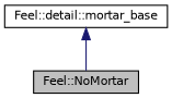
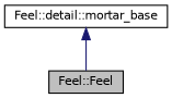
  digraph {
    node [color=black fontname=Helvetica fontsize=10 shape=record style=filled]
-   n1 [fillcolor=grey75 fontcolor=black height=0.2 label="Feel::NoMortar" width=0.4]
+   n1 [fillcolor=grey75 fontcolor=black height=0.2 label="Feel::Feel" width=0.4]
    n2 [fillcolor=white height=0.2 label="Feel::detail::mortar_base" width=0.4]
    n2 -> n1 [color=midnightblue dir=back fontname=Helvetica fontsize=10 labelfontname=Helvetica labelfontsize=10 style=solid]
  }
